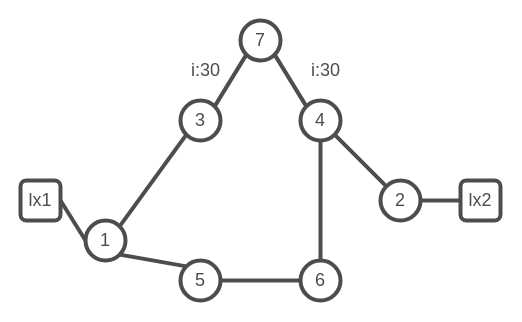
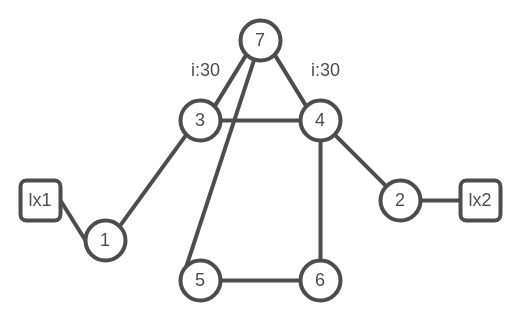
  <mxCell id="0" />
  <mxCell id="1" parent="0" />
  <mxCell id="2" style="rounded=0;orthogonalLoop=1;jettySize=auto;html=1;exitX=1;exitY=0;exitDx=0;exitDy=0;entryX=0;entryY=1;entryDx=0;entryDy=0;fontSize=18;fontColor=#4D4D4D;endArrow=none;endFill=0;strokeColor=#4D4D4D;strokeWidth=4;" parent="1" source="3" target="5" edge="1"><mxGeometry relative="1" as="geometry" /></mxCell>
  <mxCell id="3" value="&lt;font color=&quot;#4d4d4d&quot; style=&quot;font-size: 18px;&quot;&gt;1&lt;/font&gt;" style="ellipse;whiteSpace=wrap;html=1;aspect=fixed;strokeWidth=4;shadow=0;gradientColor=default;fillColor=none;strokeColor=#4D4D4D;" parent="1" vertex="1"><mxGeometry x="85" y="220" width="40" height="40" as="geometry" /></mxCell>
  <mxCell id="4" style="edgeStyle=none;rounded=0;orthogonalLoop=1;jettySize=auto;html=1;exitX=1;exitY=0;exitDx=0;exitDy=0;entryX=0;entryY=1;entryDx=0;entryDy=0;strokeColor=#4D4D4D;strokeWidth=4;fontSize=18;fontColor=#4D4D4D;endArrow=none;endFill=0;" parent="1" source="5" target="13" edge="1"><mxGeometry relative="1" as="geometry" /></mxCell>
  <mxCell id="5" value="&lt;font color=&quot;#4d4d4d&quot; style=&quot;font-size: 18px;&quot;&gt;3&lt;/font&gt;" style="ellipse;whiteSpace=wrap;html=1;aspect=fixed;strokeWidth=4;shadow=0;gradientColor=default;fillColor=none;strokeColor=#4D4D4D;" parent="1" vertex="1"><mxGeometry x="180" y="100" width="40" height="40" as="geometry" /></mxCell>
  <mxCell id="6" value="&lt;font color=&quot;#4d4d4d&quot; style=&quot;font-size: 18px;&quot;&gt;4&lt;/font&gt;" style="ellipse;whiteSpace=wrap;html=1;aspect=fixed;strokeWidth=4;shadow=0;gradientColor=default;fillColor=none;strokeColor=#4D4D4D;" parent="1" vertex="1"><mxGeometry x="300" y="100" width="40" height="40" as="geometry" /></mxCell>
  <mxCell id="7" value="&lt;font color=&quot;#4d4d4d&quot; style=&quot;font-size: 18px;&quot;&gt;5&lt;/font&gt;" style="ellipse;whiteSpace=wrap;html=1;aspect=fixed;strokeWidth=4;shadow=0;gradientColor=default;fillColor=none;strokeColor=#4D4D4D;" parent="1" vertex="1"><mxGeometry x="180" y="260" width="40" height="40" as="geometry" /></mxCell>
  <mxCell id="8" value="&lt;font color=&quot;#4d4d4d&quot; style=&quot;font-size: 18px;&quot;&gt;6&lt;/font&gt;" style="ellipse;whiteSpace=wrap;html=1;aspect=fixed;strokeWidth=4;shadow=0;gradientColor=default;fillColor=none;strokeColor=#4D4D4D;" parent="1" vertex="1"><mxGeometry x="300" y="260" width="40" height="40" as="geometry" /></mxCell>
  <mxCell id="9" style="edgeStyle=none;rounded=0;orthogonalLoop=1;jettySize=auto;html=1;exitX=1;exitY=0.5;exitDx=0;exitDy=0;strokeColor=#4D4D4D;strokeWidth=4;fontSize=18;fontColor=#4D4D4D;endArrow=none;endFill=0;" parent="1" source="10" target="20" edge="1"><mxGeometry relative="1" as="geometry" /></mxCell>
  <mxCell id="10" value="&lt;font color=&quot;#4d4d4d&quot; style=&quot;font-size: 18px;&quot;&gt;2&lt;/font&gt;" style="ellipse;whiteSpace=wrap;html=1;aspect=fixed;strokeWidth=4;shadow=0;gradientColor=default;fillColor=none;strokeColor=#4D4D4D;" parent="1" vertex="1"><mxGeometry x="380" y="180" width="40" height="40" as="geometry" /></mxCell>
+ <mxCell id="11" style="rounded=0;orthogonalLoop=1;jettySize=auto;html=1;exitX=0;exitY=0.5;exitDx=0;exitDy=0;entryX=1;entryY=0.5;entryDx=0;entryDy=0;fontSize=18;fontColor=#4D4D4D;endArrow=none;endFill=0;strokeColor=#4D4D4D;strokeWidth=4;" parent="1" source="6" target="5" edge="1"><mxGeometry relative="1" as="geometry"><mxPoint x="144.142" y="195.858" as="sourcePoint" /><mxPoint x="195.858" y="144.142" as="targetPoint" /></mxGeometry></mxCell>
  <mxCell id="12" style="edgeStyle=none;rounded=0;orthogonalLoop=1;jettySize=auto;html=1;exitX=1;exitY=1;exitDx=0;exitDy=0;entryX=0;entryY=0;entryDx=0;entryDy=0;strokeColor=#4D4D4D;strokeWidth=4;fontSize=18;fontColor=#4D4D4D;endArrow=none;endFill=0;" parent="1" source="13" target="6" edge="1"><mxGeometry relative="1" as="geometry" /></mxCell>
  <mxCell id="13" value="&lt;font color=&quot;#4d4d4d&quot; style=&quot;font-size: 18px;&quot;&gt;7&lt;/font&gt;" style="ellipse;whiteSpace=wrap;html=1;aspect=fixed;strokeWidth=4;shadow=0;gradientColor=default;fillColor=none;strokeColor=#4D4D4D;" parent="1" vertex="1"><mxGeometry x="240" y="20" width="40" height="40" as="geometry" /></mxCell>
  <mxCell id="14" style="edgeStyle=none;rounded=0;orthogonalLoop=1;jettySize=auto;html=1;exitX=1;exitY=0.5;exitDx=0;exitDy=0;entryX=0;entryY=0.5;entryDx=0;entryDy=0;strokeColor=#4D4D4D;strokeWidth=4;fontSize=18;fontColor=#4D4D4D;endArrow=none;endFill=0;" parent="1" source="15" target="3" edge="1"><mxGeometry relative="1" as="geometry" /></mxCell>
  <mxCell id="15" value="lx1" style="rounded=1;whiteSpace=wrap;html=1;shadow=0;strokeColor=#4D4D4D;strokeWidth=4;fontSize=18;fontColor=#4D4D4D;fillColor=none;gradientColor=default;" parent="1" vertex="1"><mxGeometry x="20" y="180" width="40" height="40" as="geometry" /></mxCell>
- <mxCell id="16" style="rounded=0;orthogonalLoop=1;jettySize=auto;html=1;exitX=0;exitY=0;exitDx=0;exitDy=0;entryX=1;entryY=1;entryDx=0;entryDy=0;fontSize=18;fontColor=#4D4D4D;endArrow=none;endFill=0;strokeColor=#4D4D4D;strokeWidth=4;" parent="1" source="7" target="3" edge="1"><mxGeometry relative="1" as="geometry"><mxPoint x="310" y="130" as="sourcePoint" /><mxPoint x="230" y="130" as="targetPoint" /></mxGeometry></mxCell>
+ <mxCell id="16" style="rounded=0;orthogonalLoop=1;jettySize=auto;html=1;exitX=0;exitY=0;exitDx=0;exitDy=0;fontSize=18;fontColor=#4D4D4D;endArrow=none;endFill=0;strokeColor=#4D4D4D;strokeWidth=4;" parent="1" source="7" target="13" edge="1"><mxGeometry relative="1" as="geometry"><mxPoint x="310" y="130" as="sourcePoint" /><mxPoint x="230" y="130" as="targetPoint" /></mxGeometry></mxCell>
  <mxCell id="17" style="rounded=0;orthogonalLoop=1;jettySize=auto;html=1;entryX=0;entryY=0.5;entryDx=0;entryDy=0;fontSize=18;fontColor=#4D4D4D;endArrow=none;endFill=0;strokeColor=#4D4D4D;strokeWidth=4;exitX=1;exitY=0.5;exitDx=0;exitDy=0;" parent="1" source="7" target="8" edge="1"><mxGeometry relative="1" as="geometry"><mxPoint x="230" y="250" as="sourcePoint" /><mxPoint x="144.142" y="224.142" as="targetPoint" /></mxGeometry></mxCell>
  <mxCell id="18" style="rounded=0;orthogonalLoop=1;jettySize=auto;html=1;entryX=0.5;entryY=1;entryDx=0;entryDy=0;fontSize=18;fontColor=#4D4D4D;endArrow=none;endFill=0;strokeColor=#4D4D4D;strokeWidth=4;" parent="1" source="8" target="6" edge="1"><mxGeometry relative="1" as="geometry"><mxPoint x="230" y="290" as="sourcePoint" /><mxPoint x="310" y="290" as="targetPoint" /></mxGeometry></mxCell>
  <mxCell id="19" style="rounded=0;orthogonalLoop=1;jettySize=auto;html=1;entryX=1;entryY=1;entryDx=0;entryDy=0;fontSize=18;fontColor=#4D4D4D;endArrow=none;endFill=0;strokeColor=#4D4D4D;strokeWidth=4;exitX=0;exitY=0;exitDx=0;exitDy=0;" parent="1" source="10" target="6" edge="1"><mxGeometry relative="1" as="geometry"><mxPoint x="330" y="270" as="sourcePoint" /><mxPoint x="330" y="150" as="targetPoint" /></mxGeometry></mxCell>
  <mxCell id="20" value="lx2" style="rounded=1;whiteSpace=wrap;html=1;shadow=0;strokeColor=#4D4D4D;strokeWidth=4;fontSize=18;fontColor=#4D4D4D;fillColor=none;gradientColor=default;" parent="1" vertex="1"><mxGeometry x="460" y="180" width="40" height="40" as="geometry" /></mxCell>
  <mxCell id="21" value="i:30" style="text;html=1;align=center;verticalAlign=middle;resizable=0;points=[];autosize=1;strokeColor=none;fillColor=none;fontSize=18;fontColor=#4D4D4D;" parent="1" vertex="1"><mxGeometry x="300" y="50" width="50" height="40" as="geometry" /></mxCell>
  <mxCell id="22" value="i:30" style="text;html=1;align=center;verticalAlign=middle;resizable=0;points=[];autosize=1;strokeColor=none;fillColor=none;fontSize=18;fontColor=#4D4D4D;" parent="1" vertex="1"><mxGeometry x="180" y="50" width="50" height="40" as="geometry" /></mxCell>
